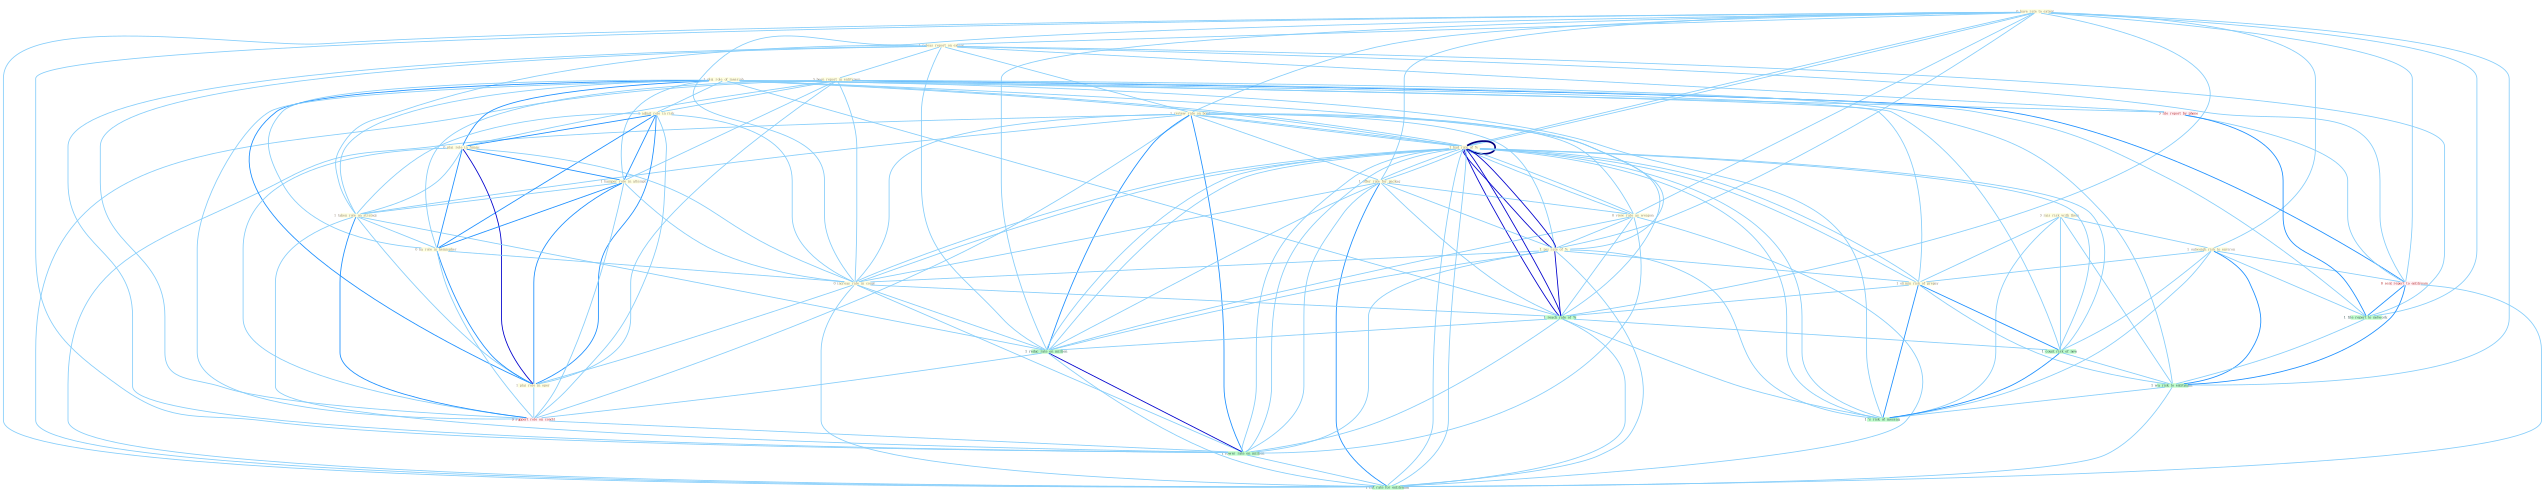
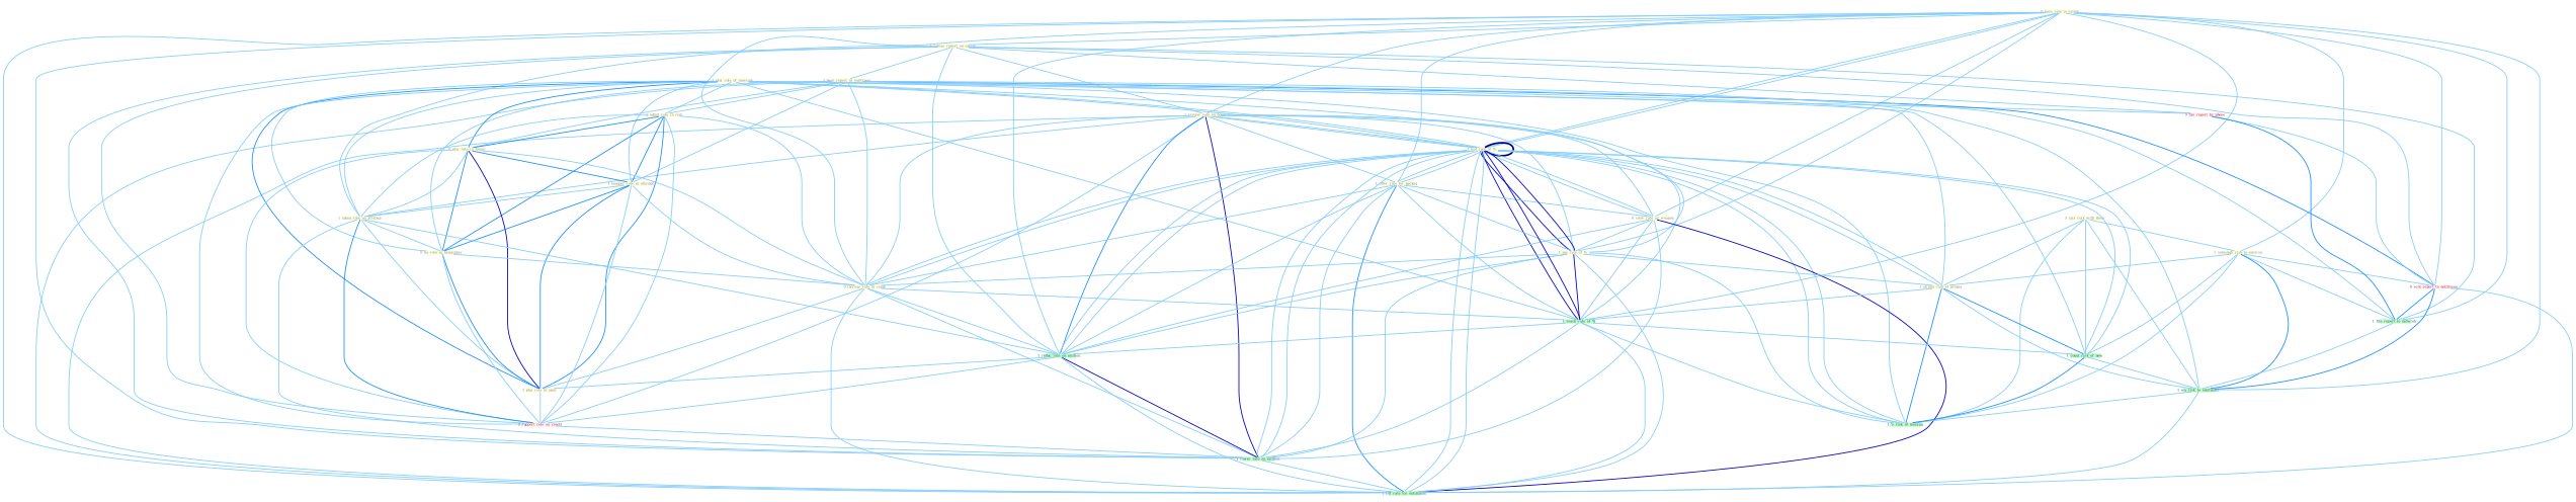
  graph {
    node [color="#ffffe0" fixedsize=true fontcolor="#8b7d6b" fontsize=4 shape=polygon style=filled]
    edge [color="#87cefa" w=1]
    "0_have_rate_to_extent " [height=.06 width=.5]
    "1_releas_report_on_extent " [height=.06 width=.5]
    "1_review_rate_on_bond " [height=.06 width=.5]
    "0_rais_risk_with_them " [height=.06 width=.5]
    "0_been_report_in_entitynam " [height=.06 width=.5]
    "1_outweigh_risk_to_environ " [height=.06 width=.5]
    "1_plai_role_of_messiah " [height=.06 width=.5]
    "1_had_rate_of_% " [height=.06 width=.5]
    n9 [height=.06 label="1_admit_role_in_risk" width=.5]
    "0_plai_role_in_financ " [height=.06 width=.5]
    "1_hamper_role_in_attempt " [height=.06 width=.5]
    "1_offer_rate_for_packag " [height=.06 width=.5]
    "0_view_rate_as_weapon " [height=.06 width=.5]
    "1_taken_role_on_strategi " [height=.06 width=.5]
    "0_ha_role_in_hemispher " [height=.06 width=.5]
    "1_pai_rate_of_% " [height=.06 width=.5]
    "0_increas_rate_in_coupl " [height=.06 width=.5]
    "1_plai_role_in_oper " [height=.06 width=.5]
    "1_elimin_risk_of_prepay " [height=.06 width=.5]
    "0_file_report_by_phone " [color="#fff0f5" fontcolor="#b22222" height=.06 width=.5]
    "0_sent_report_to_entitynam " [color="#fff0f5" fontcolor="#b22222" height=.06 width=.5]
    n22 [color="#fff0f5" fontcolor="#b22222" height=.06 label="9_support_role_on_condit" width=.5]
    "1_reach_rate_of_% " [color="#BDFCC9" fontcolor="#2f4f4f" height=.06 width=.5]
    "1_file_report_to_network " [color="#BDFCC9" fontcolor="#2f4f4f" height=.06 width=.5]
    "1_reduc_rate_on_million " [color="#BDFCC9" fontcolor="#2f4f4f" height=.06 width=.5]
    "1_wa_risk_to_entitynam " [color="#BDFCC9" fontcolor="#2f4f4f" height=.06 width=.5]
    "1_lower_rate_on_million " [color="#BDFCC9" fontcolor="#2f4f4f" height=.06 width=.5]
    "1_lift_rate_for_entitynam " [color="#BDFCC9" fontcolor="#2f4f4f" height=.06 width=.5]
    "1_count_risk_of_new " [color="#BDFCC9" fontcolor="#2f4f4f" height=.06 width=.5]
    "1_'s_risk_of_messag " [color="#BDFCC9" fontcolor="#2f4f4f" height=.06 width=.5]
    subgraph sub_1 {
      "0_have_rate_to_extent "
      "1_releas_report_on_extent "
      "1_review_rate_on_bond "
      "0_rais_risk_with_them "
      "0_been_report_in_entitynam "
      "1_outweigh_risk_to_environ "
      "1_plai_role_of_messiah "
      "1_had_rate_of_% "
      n9
      "0_plai_role_in_financ "
      "1_hamper_role_in_attempt "
      "1_offer_rate_for_packag "
      "0_view_rate_as_weapon "
      "1_taken_role_on_strategi "
      "0_ha_role_in_hemispher "
      "1_pai_rate_of_% "
      "0_increas_rate_in_coupl "
      "1_plai_role_in_oper "
      "1_elimin_risk_of_prepay "
    }
    subgraph sub_2 {
      "0_file_report_by_phone "
      "0_sent_report_to_entitynam "
      n22
    }
    "0_have_rate_to_extent " -- "1_releas_report_on_extent "
    "0_have_rate_to_extent " -- "1_review_rate_on_bond "
    "0_have_rate_to_extent " -- "1_outweigh_risk_to_environ "
    "0_have_rate_to_extent " -- "1_had_rate_of_% "
    "0_have_rate_to_extent " -- "1_had_rate_of_% "
    "0_have_rate_to_extent " -- "1_offer_rate_for_packag "
    "0_have_rate_to_extent " -- "0_view_rate_as_weapon "
    "0_have_rate_to_extent " -- "1_pai_rate_of_% "
    "0_have_rate_to_extent " -- "0_increas_rate_in_coupl "
    "0_have_rate_to_extent " -- "0_sent_report_to_entitynam "
    "0_have_rate_to_extent " -- "1_reach_rate_of_% "
    "0_have_rate_to_extent " -- "1_file_report_to_network "
    "0_have_rate_to_extent " -- "1_reduc_rate_on_million "
    "0_have_rate_to_extent " -- "1_wa_risk_to_entitynam "
    "0_have_rate_to_extent " -- "1_lower_rate_on_million "
    "0_have_rate_to_extent " -- "1_lift_rate_for_entitynam "
    "1_releas_report_on_extent " -- "1_review_rate_on_bond "
    "1_releas_report_on_extent " -- "0_been_report_in_entitynam "
    "1_releas_report_on_extent " -- "1_taken_role_on_strategi "
    "1_releas_report_on_extent " -- "0_file_report_by_phone "
    "1_releas_report_on_extent " -- "0_sent_report_to_entitynam "
    "1_releas_report_on_extent " -- n22
    "1_releas_report_on_extent " -- "1_file_report_to_network "
    "1_releas_report_on_extent " -- "1_reduc_rate_on_million "
    "1_releas_report_on_extent " -- "1_lower_rate_on_million "
    "1_review_rate_on_bond " -- "1_had_rate_of_% "
    "1_review_rate_on_bond " -- "1_had_rate_of_% "
    "1_review_rate_on_bond " -- "1_offer_rate_for_packag "
    "1_review_rate_on_bond " -- "0_view_rate_as_weapon "
    "1_review_rate_on_bond " -- "1_taken_role_on_strategi "
    "1_review_rate_on_bond " -- "1_pai_rate_of_% "
    "1_review_rate_on_bond " -- "0_increas_rate_in_coupl "
    "1_review_rate_on_bond " -- n22
    "1_review_rate_on_bond " -- "1_reach_rate_of_% "
    "1_review_rate_on_bond " -- "1_reduc_rate_on_million " [color="#1e90ff" w=2]
-   "1_review_rate_on_bond " -- "1_lower_rate_on_million " [color="#1e90ff" w=2]
+   "1_review_rate_on_bond " -- "1_lower_rate_on_million " [color="#0000cd" w=2]
    "1_review_rate_on_bond " -- "1_lift_rate_for_entitynam "
    "0_rais_risk_with_them " -- "1_outweigh_risk_to_environ "
    "0_rais_risk_with_them " -- "1_elimin_risk_of_prepay "
    "0_rais_risk_with_them " -- "1_wa_risk_to_entitynam "
    "0_rais_risk_with_them " -- "1_count_risk_of_new "
    "0_rais_risk_with_them " -- "1_'s_risk_of_messag "
    "0_been_report_in_entitynam " -- n9
    "0_been_report_in_entitynam " -- "0_plai_role_in_financ "
    "0_been_report_in_entitynam " -- "1_hamper_role_in_attempt "
    "0_been_report_in_entitynam " -- "0_ha_role_in_hemispher "
    "0_been_report_in_entitynam " -- "0_increas_rate_in_coupl "
-   "0_been_report_in_entitynam " -- "1_plai_role_in_oper "
+   "1_reduc_rate_on_million " -- "1_plai_role_in_oper "
    "0_been_report_in_entitynam " -- "0_file_report_by_phone "
    "0_been_report_in_entitynam " -- "0_sent_report_to_entitynam " [color="#1e90ff" w=2]
    "0_been_report_in_entitynam " -- "1_file_report_to_network "
    "0_been_report_in_entitynam " -- "1_wa_risk_to_entitynam "
    "0_been_report_in_entitynam " -- "1_lift_rate_for_entitynam "
    "1_outweigh_risk_to_environ " -- "1_elimin_risk_of_prepay "
    "1_outweigh_risk_to_environ " -- "0_sent_report_to_entitynam "
    "1_outweigh_risk_to_environ " -- "1_file_report_to_network "
    "1_outweigh_risk_to_environ " -- "1_wa_risk_to_entitynam " [color="#1e90ff" w=2]
    "1_outweigh_risk_to_environ " -- "1_count_risk_of_new "
    "1_outweigh_risk_to_environ " -- "1_'s_risk_of_messag "
    "1_plai_role_of_messiah " -- "1_had_rate_of_% "
    "1_plai_role_of_messiah " -- "1_had_rate_of_% "
    "1_plai_role_of_messiah " -- n9
    "1_plai_role_of_messiah " -- "0_plai_role_in_financ " [color="#1e90ff" w=2]
    "1_plai_role_of_messiah " -- "1_hamper_role_in_attempt "
    "1_plai_role_of_messiah " -- "1_taken_role_on_strategi "
    "1_plai_role_of_messiah " -- "0_ha_role_in_hemispher "
    "1_plai_role_of_messiah " -- "1_pai_rate_of_% "
    "1_plai_role_of_messiah " -- "1_plai_role_in_oper " [color="#1e90ff" w=2]
    "1_plai_role_of_messiah " -- "1_elimin_risk_of_prepay "
    "1_plai_role_of_messiah " -- n22
    "1_plai_role_of_messiah " -- "1_reach_rate_of_% "
    "1_plai_role_of_messiah " -- "1_count_risk_of_new "
    "1_plai_role_of_messiah " -- "1_'s_risk_of_messag "
    "1_had_rate_of_% " -- "1_had_rate_of_% " [color="#000080" style=bold w=4]
    "1_had_rate_of_% " -- "1_offer_rate_for_packag "
    "1_had_rate_of_% " -- "0_view_rate_as_weapon "
    "1_had_rate_of_% " -- "1_pai_rate_of_% " [color="#0000cd" w=3]
    "1_had_rate_of_% " -- "0_increas_rate_in_coupl "
    "1_had_rate_of_% " -- "1_elimin_risk_of_prepay "
    "1_had_rate_of_% " -- "1_reach_rate_of_% " [color="#0000cd" w=3]
    "1_had_rate_of_% " -- "1_reduc_rate_on_million "
    "1_had_rate_of_% " -- "1_reduc_rate_on_million "
    "1_had_rate_of_% " -- "1_lower_rate_on_million "
    "1_had_rate_of_% " -- "1_lower_rate_on_million "
    "1_had_rate_of_% " -- "1_lift_rate_for_entitynam "
    "1_had_rate_of_% " -- "1_lift_rate_for_entitynam "
    "1_had_rate_of_% " -- "1_count_risk_of_new "
    "1_had_rate_of_% " -- "1_'s_risk_of_messag "
    "1_had_rate_of_% " -- "1_'s_risk_of_messag "
    n9 -- "0_plai_role_in_financ " [color="#1e90ff" w=2]
    n9 -- "1_hamper_role_in_attempt " [color="#1e90ff" w=2]
    n9 -- "1_taken_role_on_strategi "
    n9 -- "0_ha_role_in_hemispher " [color="#1e90ff" w=2]
    n9 -- "0_increas_rate_in_coupl "
    n9 -- "1_plai_role_in_oper " [color="#1e90ff" w=2]
    n9 -- n22
    "0_plai_role_in_financ " -- "1_hamper_role_in_attempt " [color="#1e90ff" w=2]
    "0_plai_role_in_financ " -- "1_taken_role_on_strategi "
    "0_plai_role_in_financ " -- "0_ha_role_in_hemispher " [color="#1e90ff" w=2]
    "0_plai_role_in_financ " -- "0_increas_rate_in_coupl "
    "0_plai_role_in_financ " -- "1_plai_role_in_oper " [color="#0000cd" w=3]
    "0_plai_role_in_financ " -- n22
    "1_hamper_role_in_attempt " -- "1_taken_role_on_strategi "
    "1_hamper_role_in_attempt " -- "0_ha_role_in_hemispher " [color="#1e90ff" w=2]
    "1_hamper_role_in_attempt " -- "0_increas_rate_in_coupl "
    "1_hamper_role_in_attempt " -- "1_plai_role_in_oper " [color="#1e90ff" w=2]
    "1_hamper_role_in_attempt " -- n22
    "1_offer_rate_for_packag " -- "1_had_rate_of_% "
    "1_offer_rate_for_packag " -- "0_view_rate_as_weapon "
    "1_offer_rate_for_packag " -- "1_pai_rate_of_% "
    "1_offer_rate_for_packag " -- "0_increas_rate_in_coupl "
    "1_offer_rate_for_packag " -- "1_reach_rate_of_% "
    "1_offer_rate_for_packag " -- "1_reduc_rate_on_million "
    "1_offer_rate_for_packag " -- "1_lower_rate_on_million "
    "1_offer_rate_for_packag " -- "1_lift_rate_for_entitynam " [color="#1e90ff" w=2]
    "0_view_rate_as_weapon " -- "1_had_rate_of_% "
    "0_view_rate_as_weapon " -- "1_pai_rate_of_% "
    "0_view_rate_as_weapon " -- "1_reach_rate_of_% "
    "0_view_rate_as_weapon " -- "1_reduc_rate_on_million "
    "0_view_rate_as_weapon " -- "1_lower_rate_on_million "
-   "0_view_rate_as_weapon " -- "1_lift_rate_for_entitynam "
+   "0_view_rate_as_weapon " -- "1_lift_rate_for_entitynam " [color="#0000cd"]
    "1_taken_role_on_strategi " -- "0_ha_role_in_hemispher "
    "1_taken_role_on_strategi " -- "1_plai_role_in_oper "
    "1_taken_role_on_strategi " -- n22 [color="#1e90ff" w=2]
    "1_taken_role_on_strategi " -- "1_reduc_rate_on_million "
    "1_taken_role_on_strategi " -- "1_lower_rate_on_million "
    "0_ha_role_in_hemispher " -- "0_increas_rate_in_coupl "
    "0_ha_role_in_hemispher " -- "1_plai_role_in_oper " [color="#1e90ff" w=2]
    "0_ha_role_in_hemispher " -- n22
    "1_pai_rate_of_% " -- "1_had_rate_of_% " [color="#0000cd" w=3]
    "1_pai_rate_of_% " -- "0_increas_rate_in_coupl "
    "1_pai_rate_of_% " -- "1_elimin_risk_of_prepay "
    "1_pai_rate_of_% " -- "1_reach_rate_of_% " [color="#0000cd" w=3]
    "1_pai_rate_of_% " -- "1_reduc_rate_on_million "
    "1_pai_rate_of_% " -- "1_lower_rate_on_million "
    "1_pai_rate_of_% " -- "1_lift_rate_for_entitynam "
    "1_pai_rate_of_% " -- "1_'s_risk_of_messag "
    "0_increas_rate_in_coupl " -- "1_had_rate_of_% "
    "0_increas_rate_in_coupl " -- "1_plai_role_in_oper "
    "0_increas_rate_in_coupl " -- "1_reach_rate_of_% "
    "0_increas_rate_in_coupl " -- "1_reduc_rate_on_million "
    "0_increas_rate_in_coupl " -- "1_lower_rate_on_million "
    "0_increas_rate_in_coupl " -- "1_lift_rate_for_entitynam "
    "1_plai_role_in_oper " -- n22
    "1_elimin_risk_of_prepay " -- "1_had_rate_of_% "
    "1_elimin_risk_of_prepay " -- "1_reach_rate_of_% "
    "1_elimin_risk_of_prepay " -- "1_wa_risk_to_entitynam "
    "1_elimin_risk_of_prepay " -- "1_count_risk_of_new " [color="#1e90ff" w=2]
    "1_elimin_risk_of_prepay " -- "1_'s_risk_of_messag " [color="#1e90ff" w=2]
    "0_file_report_by_phone " -- "0_sent_report_to_entitynam "
    "0_file_report_by_phone " -- "1_file_report_to_network " [color="#1e90ff" w=2]
    "0_sent_report_to_entitynam " -- "1_file_report_to_network " [color="#1e90ff" w=2]
    "0_sent_report_to_entitynam " -- "1_wa_risk_to_entitynam " [color="#1e90ff" w=2]
    "0_sent_report_to_entitynam " -- "1_lift_rate_for_entitynam "
    n22 -- "1_lower_rate_on_million "
    "1_reach_rate_of_% " -- "1_had_rate_of_% " [color="#0000cd" w=3]
    "1_reach_rate_of_% " -- "1_reduc_rate_on_million "
    "1_reach_rate_of_% " -- "1_lower_rate_on_million "
    "1_reach_rate_of_% " -- "1_lift_rate_for_entitynam "
    "1_reach_rate_of_% " -- "1_count_risk_of_new "
    "1_reach_rate_of_% " -- "1_'s_risk_of_messag "
    "1_file_report_to_network " -- "1_wa_risk_to_entitynam "
    "1_reduc_rate_on_million " -- n22
    "1_reduc_rate_on_million " -- "1_lower_rate_on_million " [color="#0000cd" w=3]
    "1_reduc_rate_on_million " -- "1_lift_rate_for_entitynam "
    "1_wa_risk_to_entitynam " -- "1_lift_rate_for_entitynam "
    "1_wa_risk_to_entitynam " -- "1_'s_risk_of_messag "
    "1_lower_rate_on_million " -- "1_lift_rate_for_entitynam "
    "1_count_risk_of_new " -- "1_had_rate_of_% "
    "1_count_risk_of_new " -- "1_wa_risk_to_entitynam "
    "1_count_risk_of_new " -- "1_'s_risk_of_messag " [color="#1e90ff" w=2]
  }
